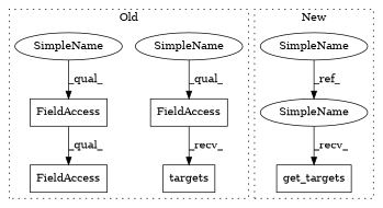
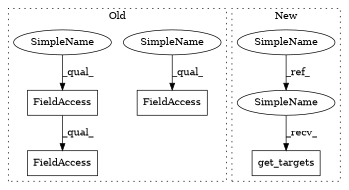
  digraph {
    node [a=42 l=4 s=35702 shape=box]
-   n1 [a=32 l=9 label=targets s=35652]
    n2 [a=22 l=12 label=FieldAccess s=35639]
    n3 [a=22 l=12 label=FieldAccess]
    n4 [a=22 l=25 label=FieldAccess]
    n5 [label=SimpleName s=35639 shape=ellipse]
    n6 [label=SimpleName shape=ellipse]
    n7 [a=32 l=13 label=get_targets s=35572]
    n8 [label=SimpleName s=35498 shape=ellipse]
    n9 [label=SimpleName s=35567 shape=ellipse]
    subgraph cluster_1 {
      label=Old
      style=dotted
-     n1
      n2
      n3
      n4
      n5
      n6
    }
    subgraph cluster_2 {
      label=New
      style=dotted
      n7
      n8
      n9
    }
-   n2 -> n1 [label=_recv_]
    n3 -> n4 [label=_qual_]
    n5 -> n2 [label=_qual_]
    n6 -> n3 [label=_qual_]
    n8 -> n9 [label=_ref_]
    n9 -> n7 [label=_recv_]
  }
